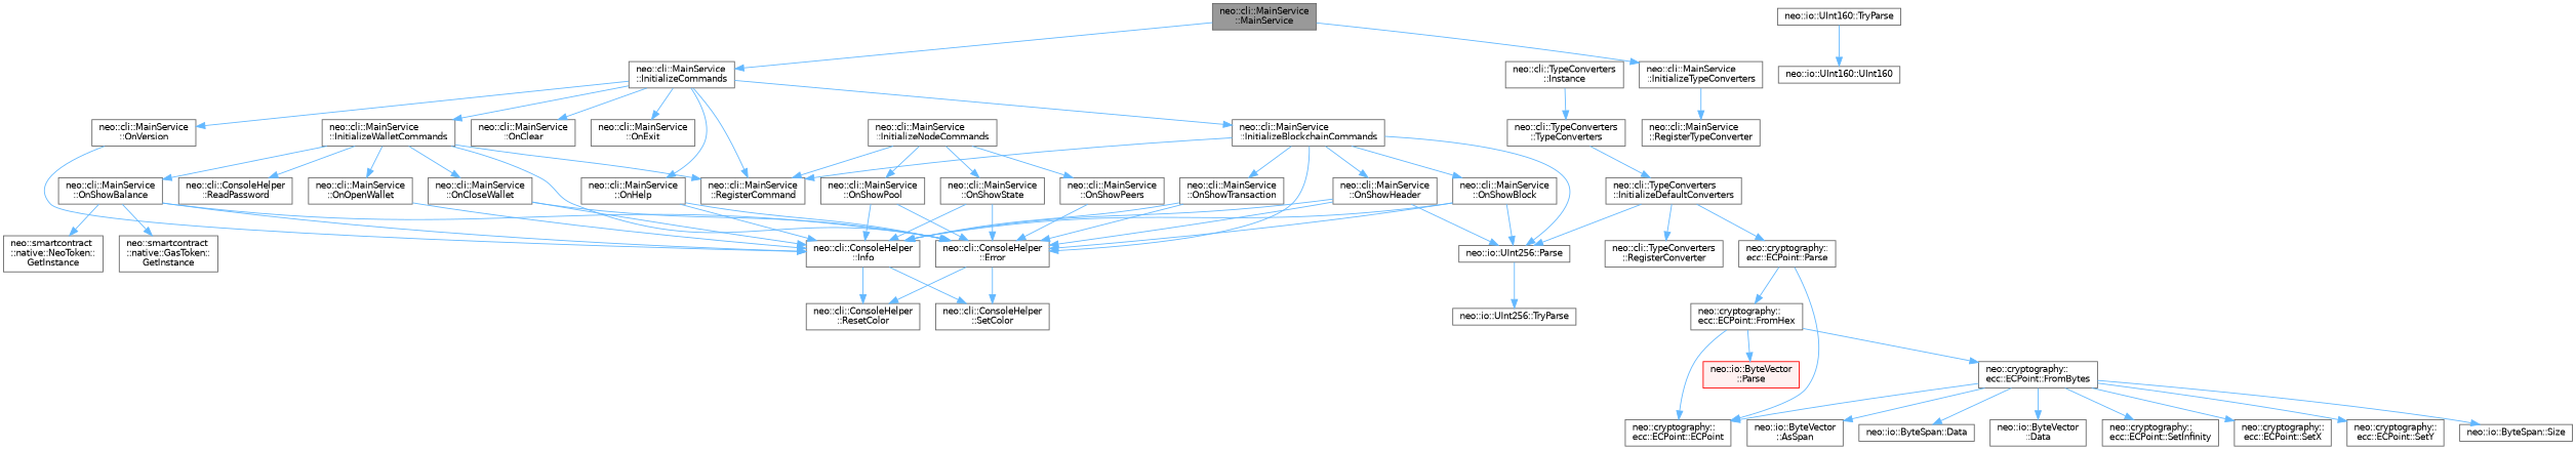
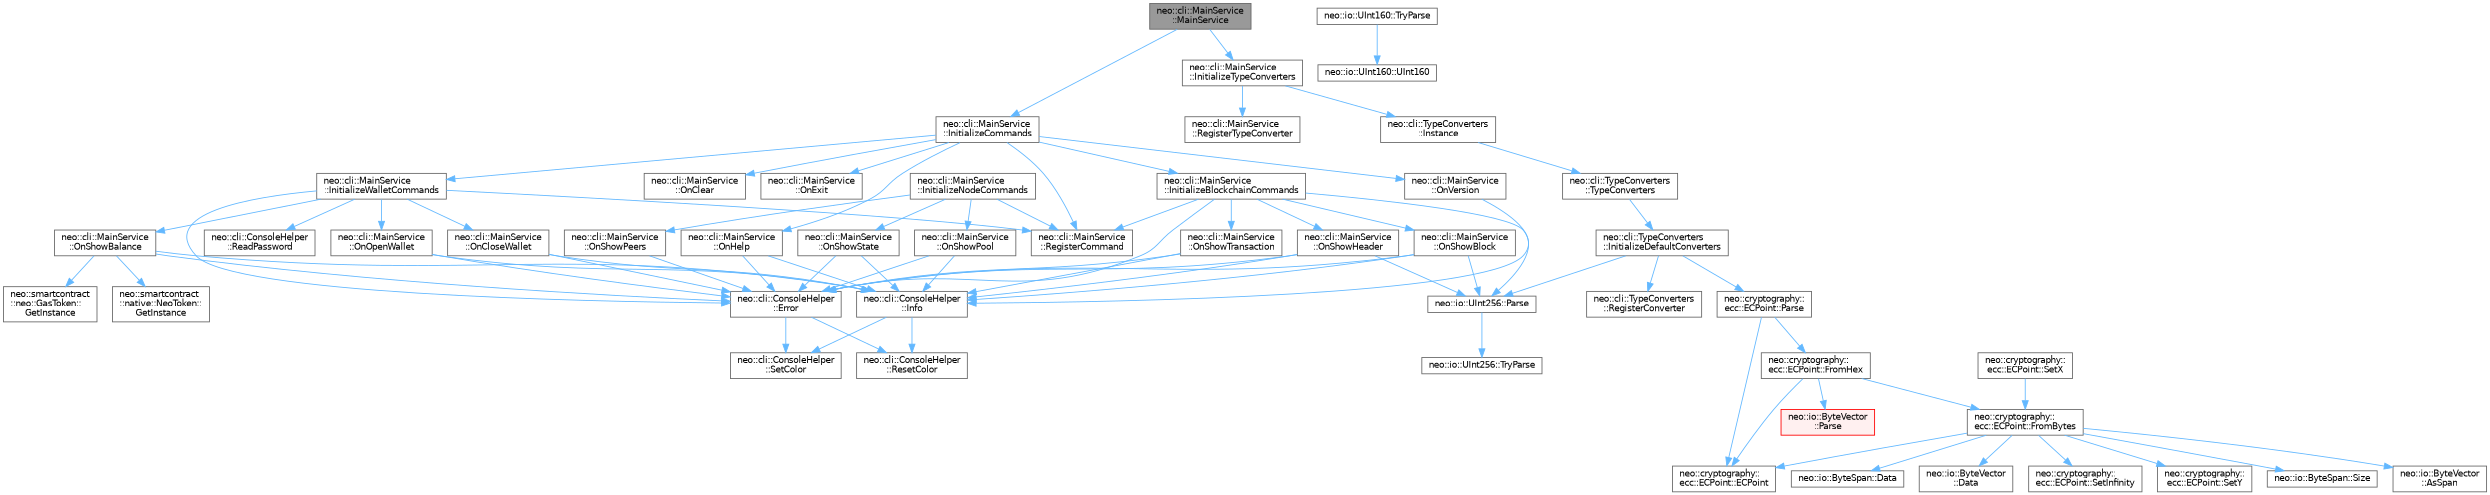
  digraph {
    rankdir=TB
    node [color=grey40 fillcolor=white fontname=Helvetica fontsize=10 shape=box style=filled]
    edge [color=steelblue1 fontname=Helvetica fontsize=10 labelfontname=Helvetica labelfontsize=10 style=solid]
    n1 [color=gray40 fillcolor=grey60 fontcolor=black height=0.2 label="neo::cli::MainService\l::MainService" width=0.4]
    n2 [height=0.2 label="neo::cli::MainService\l::InitializeCommands" width=0.4]
    n3 [height=0.2 label="neo::cli::MainService\l::InitializeTypeConverters" width=0.4]
    n4 [height=0.2 label="neo::cli::MainService\l::InitializeBlockchainCommands" width=0.4]
    n5 [height=0.2 label="neo::cli::MainService\l::RegisterCommand" width=0.4]
    n6 [height=0.2 label="neo::cli::MainService\l::InitializeWalletCommands" width=0.4]
    n7 [height=0.2 label="neo::cli::MainService\l::OnClear" width=0.4]
    n8 [height=0.2 label="neo::cli::MainService\l::OnExit" width=0.4]
    n9 [height=0.2 label="neo::cli::MainService\l::OnHelp" width=0.4]
    n10 [height=0.2 label="neo::cli::MainService\l::OnVersion" width=0.4]
    n11 [height=0.2 label="neo::cli::TypeConverters\l::Instance" width=0.4]
    n12 [height=0.2 label="neo::cli::MainService\l::RegisterTypeConverter" width=0.4]
    n13 [height=0.2 label="neo::cli::ConsoleHelper\l::Error" width=0.4]
    n14 [height=0.2 label="neo::cli::MainService\l::OnShowBlock" width=0.4]
    n15 [height=0.2 label="neo::io::UInt256::Parse" width=0.4]
    n16 [height=0.2 label="neo::cli::MainService\l::OnShowHeader" width=0.4]
    n17 [height=0.2 label="neo::cli::MainService\l::OnShowTransaction" width=0.4]
    n18 [height=0.2 label="neo::cli::MainService\l::InitializeNodeCommands" width=0.4]
    n19 [height=0.2 label="neo::cli::MainService\l::OnShowPeers" width=0.4]
    n20 [height=0.2 label="neo::cli::MainService\l::OnShowPool" width=0.4]
    n21 [height=0.2 label="neo::cli::MainService\l::OnShowState" width=0.4]
    n22 [height=0.2 label="neo::cli::MainService\l::OnCloseWallet" width=0.4]
    n23 [height=0.2 label="neo::cli::MainService\l::OnOpenWallet" width=0.4]
    n24 [height=0.2 label="neo::cli::MainService\l::OnShowBalance" width=0.4]
    n25 [height=0.2 label="neo::cli::ConsoleHelper\l::ReadPassword" width=0.4]
    n26 [height=0.2 label="neo::cli::ConsoleHelper\l::Info" width=0.4]
    n27 [height=0.2 label="neo::cli::ConsoleHelper\l::ResetColor" width=0.4]
    n28 [height=0.2 label="neo::cli::ConsoleHelper\l::SetColor" width=0.4]
    n29 [height=0.2 label="neo::io::UInt256::TryParse" width=0.4]
-   n30 [height=0.2 label="neo::smartcontract\l::native::GasToken::\lGetInstance" width=0.4]
+   n30 [height=0.2 label="neo::smartcontract\l::neo::GasToken::\lGetInstance" width=0.4]
    n31 [height=0.2 label="neo::smartcontract\l::native::NeoToken::\lGetInstance" width=0.4]
    n32 [height=0.2 label="neo::cli::TypeConverters\l::TypeConverters" width=0.4]
    n33 [height=0.2 label="neo::cli::TypeConverters\l::InitializeDefaultConverters" width=0.4]
    n34 [height=0.2 label="neo::cryptography::\lecc::ECPoint::Parse" width=0.4]
    n35 [height=0.2 label="neo::cli::TypeConverters\l::RegisterConverter" width=0.4]
    n36 [height=0.2 label="neo::cryptography::\lecc::ECPoint::ECPoint" width=0.4]
    n37 [height=0.2 label="neo::cryptography::\lecc::ECPoint::FromHex" width=0.4]
    n38 [height=0.2 label="neo::cryptography::\lecc::ECPoint::FromBytes" width=0.4]
    n39 [color=red fillcolor="#FFF0F0" height=0.2 label="neo::io::ByteVector\l::Parse" width=0.4]
    n40 [height=0.2 label="neo::io::ByteVector\l::AsSpan" width=0.4]
    n41 [height=0.2 label="neo::io::ByteSpan::Data" width=0.4]
    n42 [height=0.2 label="neo::io::ByteVector\l::Data" width=0.4]
    n43 [height=0.2 label="neo::cryptography::\lecc::ECPoint::SetInfinity" width=0.4]
    n44 [height=0.2 label="neo::cryptography::\lecc::ECPoint::SetX" width=0.4]
    n45 [height=0.2 label="neo::cryptography::\lecc::ECPoint::SetY" width=0.4]
    n46 [height=0.2 label="neo::io::ByteSpan::Size" width=0.4]
    n47 [height=0.2 label="neo::io::UInt160::TryParse" width=0.4]
    n48 [height=0.2 label="neo::io::UInt160::UInt160" width=0.4]
    n1 -> n2
    n1 -> n3
    n2 -> n4
    n2 -> n5
    n2 -> n6
    n2 -> n7
    n2 -> n8
    n2 -> n9
    n2 -> n10
+   n3 -> n11
    n3 -> n12
    n4 -> n5
    n4 -> n13
    n4 -> n14
    n4 -> n15
    n4 -> n16
    n4 -> n17
    n6 -> n5
    n6 -> n13
    n6 -> n22
    n6 -> n23
    n6 -> n24
    n6 -> n25
    n9 -> n13
    n9 -> n26
    n10 -> n26
    n11 -> n32
    n13 -> n27
    n13 -> n28
    n14 -> n13
    n14 -> n15
    n14 -> n26
    n15 -> n29
    n16 -> n13
    n16 -> n15
    n16 -> n26
    n17 -> n13
    n17 -> n26
    n18 -> n5
    n18 -> n19
    n18 -> n20
    n18 -> n21
    n19 -> n13
    n20 -> n13
    n20 -> n26
    n21 -> n13
    n21 -> n26
    n22 -> n13
    n22 -> n26
+   n23 -> n13
    n23 -> n26
    n24 -> n13
    n24 -> n26
    n24 -> n30
    n24 -> n31
    n26 -> n27
    n26 -> n28
    n32 -> n33
    n33 -> n15
    n33 -> n34
    n33 -> n35
    n34 -> n36
    n34 -> n37
    n37 -> n36
    n37 -> n38
    n37 -> n39
    n38 -> n36
    n38 -> n40
    n38 -> n41
    n38 -> n42
    n38 -> n43
-   n38 -> n44
+   n44 -> n38
    n38 -> n45
    n38 -> n46
    n47 -> n48
  }
